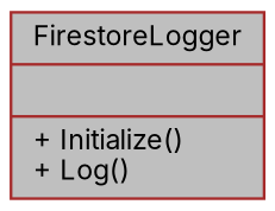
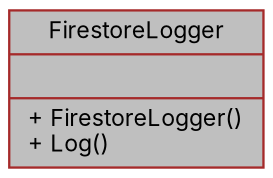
  digraph {
    fontname=Inter
-   n1 [color=brown fillcolor=grey75 fontcolor=black fontname=Inter fontsize=10 height=0.2 label="{FirestoreLogger\n||+ Initialize()\l+ Log()\l}" shape=record style=filled width=0.4]
+   n1 [color=brown fillcolor=grey75 fontcolor=black fontname=Inter fontsize=10 height=0.2 label="{FirestoreLogger\n||+ FirestoreLogger()\l+ Log()\l}" shape=record style=filled width=0.4]
  }
